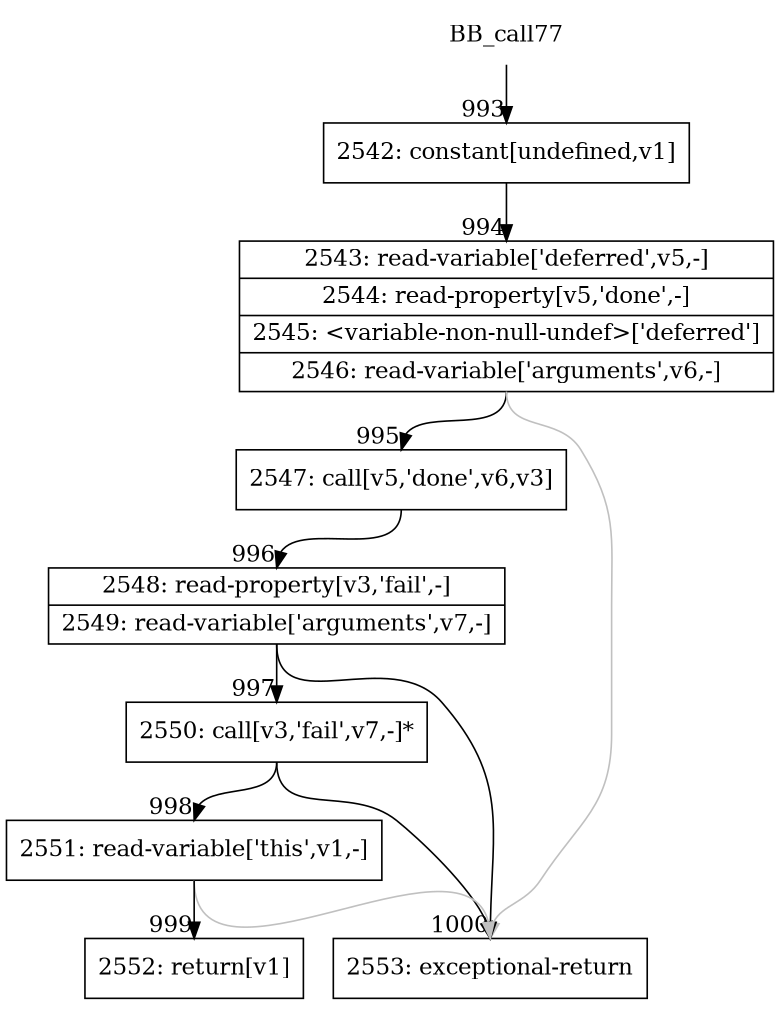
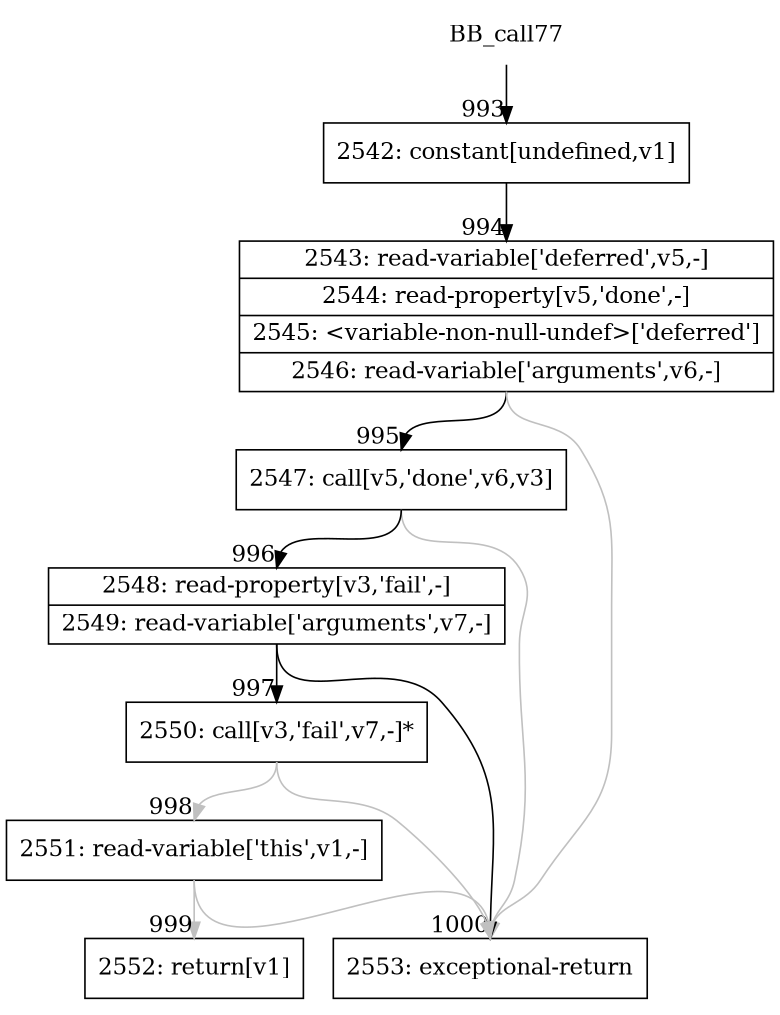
  digraph {
    rankdir=TD
    node [shape=record]
    edge [headport=n tailport=s]
    n1 [label=BB_call77 shape=none]
    n2 [label="{2542: constant[undefined,v1]}"]
    n3 [label="{2543: read-variable['deferred',v5,-]|2544: read-property[v5,'done',-]|2545: \<variable-non-null-undef\>['deferred']|2546: read-variable['arguments',v6,-]}"]
    n4 [label="{2547: call[v5,'done',v6,v3]}"]
    n5 [label="{2553: exceptional-return}"]
    n6 [label="{2548: read-property[v3,'fail',-]|2549: read-variable['arguments',v7,-]}"]
    n7 [label="{2550: call[v3,'fail',v7,-]*}"]
    n8 [label="{2551: read-variable['this',v1,-]}"]
    n9 [label="{2552: return[v1]}"]
    n1 -> n2 [headlabel="    993"]
    n2 -> n3 [headlabel="      994"]
    n3 -> n4 [headlabel="      995"]
    n3 -> n5 [color=gray headlabel="      1000"]
+   n4 -> n5 [color=gray]
    n4 -> n6 [headlabel="      996"]
    n6 -> n5 [color=black]
    n6 -> n7 [headlabel="      997"]
-   n7 -> n5 [color=black]
-   n7 -> n8 [headlabel="      998"]
+   n7 -> n5 [color=gray]
+   n7 -> n8 [headlabel="      998" color=gray]
    n8 -> n5 [color=gray]
-   n8 -> n9 [headlabel="      999"]
+   n8 -> n9 [headlabel="      999" color=gray]
  }
